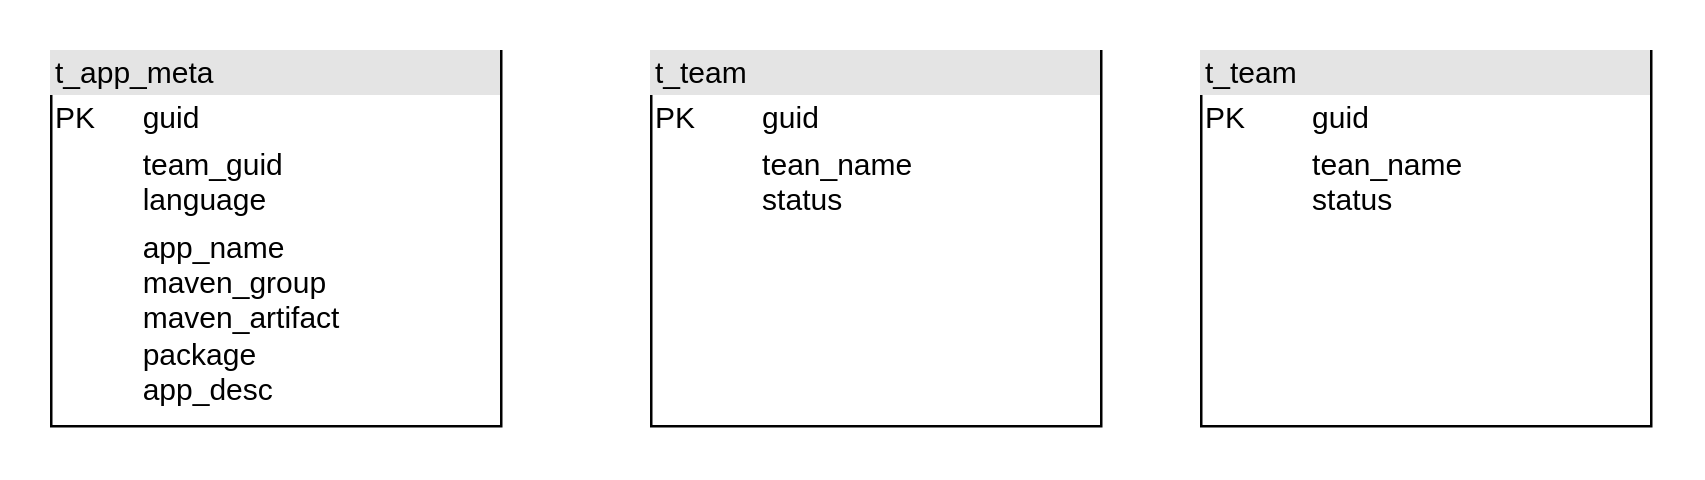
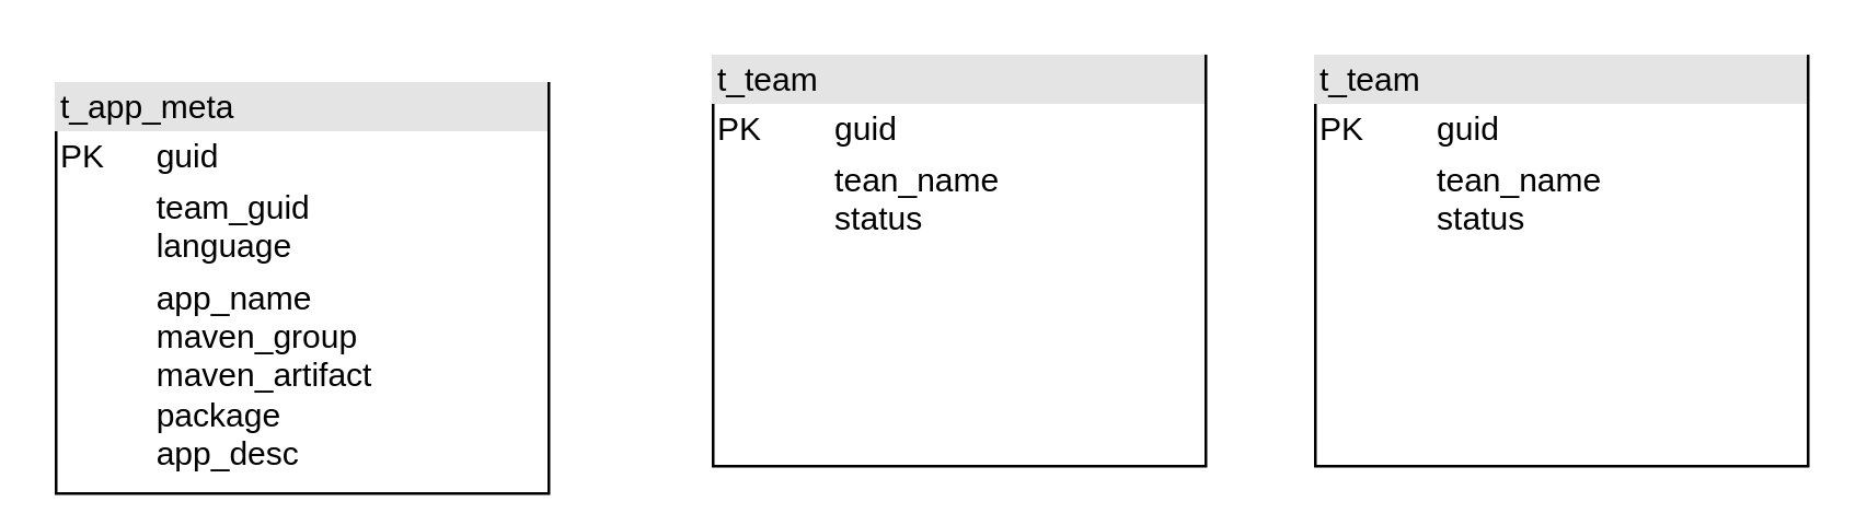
  <mxCell id="0" />
  <mxCell id="1" parent="0" />
- <mxCell id="2" value="&lt;div style=&quot;box-sizing: border-box ; width: 100% ; background: #e4e4e4 ; padding: 2px&quot;&gt;t_app_meta&lt;/div&gt;&lt;table style=&quot;width: 100% ; font-size: 1em&quot; cellpadding=&quot;2&quot; cellspacing=&quot;0&quot;&gt;&lt;tbody&gt;&lt;tr&gt;&lt;td&gt;PK&lt;/td&gt;&lt;td&gt;guid&lt;/td&gt;&lt;/tr&gt;&lt;tr&gt;&lt;td&gt;&lt;br&gt;&lt;/td&gt;&lt;td&gt;team_guid&lt;br&gt;language&lt;/td&gt;&lt;/tr&gt;&lt;tr&gt;&lt;td&gt;&lt;/td&gt;&lt;td&gt;app_name&lt;br&gt;maven_group&lt;br&gt;maven_artifact&lt;br&gt;package&lt;br&gt;app_desc&lt;br&gt;&lt;br&gt;&lt;br&gt;&lt;/td&gt;&lt;/tr&gt;&lt;/tbody&gt;&lt;/table&gt;" style="verticalAlign=top;align=left;overflow=fill;html=1;" vertex="1" parent="1"><mxGeometry x="20" y="20" width="180" height="150" as="geometry" /></mxCell>
+ <mxCell id="2" value="&lt;div style=&quot;box-sizing: border-box ; width: 100% ; background: #e4e4e4 ; padding: 2px&quot;&gt;t_app_meta&lt;/div&gt;&lt;table style=&quot;width: 100% ; font-size: 1em&quot; cellpadding=&quot;2&quot; cellspacing=&quot;0&quot;&gt;&lt;tbody&gt;&lt;tr&gt;&lt;td&gt;PK&lt;/td&gt;&lt;td&gt;guid&lt;/td&gt;&lt;/tr&gt;&lt;tr&gt;&lt;td&gt;&lt;br&gt;&lt;/td&gt;&lt;td&gt;team_guid&lt;br&gt;language&lt;/td&gt;&lt;/tr&gt;&lt;tr&gt;&lt;td&gt;&lt;/td&gt;&lt;td&gt;app_name&lt;br&gt;maven_group&lt;br&gt;maven_artifact&lt;br&gt;package&lt;br&gt;app_desc&lt;br&gt;&lt;br&gt;&lt;br&gt;&lt;/td&gt;&lt;/tr&gt;&lt;/tbody&gt;&lt;/table&gt;" style="verticalAlign=top;align=left;overflow=fill;html=1;" vertex="1" parent="1"><mxGeometry x="20" y="30" width="180" height="150" as="geometry" /></mxCell>
  <mxCell id="3" value="&lt;div style=&quot;box-sizing: border-box ; width: 100% ; background: #e4e4e4 ; padding: 2px&quot;&gt;t_team&lt;/div&gt;&lt;table style=&quot;width: 100% ; font-size: 1em&quot; cellpadding=&quot;2&quot; cellspacing=&quot;0&quot;&gt;&lt;tbody&gt;&lt;tr&gt;&lt;td&gt;PK&lt;/td&gt;&lt;td&gt;guid&lt;/td&gt;&lt;/tr&gt;&lt;tr&gt;&lt;td&gt;&lt;br&gt;&lt;/td&gt;&lt;td&gt;tean_name&lt;br&gt;status&lt;/td&gt;&lt;/tr&gt;&lt;tr&gt;&lt;td&gt;&lt;/td&gt;&lt;td&gt;&lt;br&gt;&lt;br&gt;&lt;br&gt;&lt;/td&gt;&lt;/tr&gt;&lt;/tbody&gt;&lt;/table&gt;" style="verticalAlign=top;align=left;overflow=fill;html=1;" vertex="1" parent="1"><mxGeometry x="260" y="20" width="180" height="150" as="geometry" /></mxCell>
  <mxCell id="4" value="&lt;div style=&quot;box-sizing: border-box ; width: 100% ; background: #e4e4e4 ; padding: 2px&quot;&gt;t_team&lt;/div&gt;&lt;table style=&quot;width: 100% ; font-size: 1em&quot; cellpadding=&quot;2&quot; cellspacing=&quot;0&quot;&gt;&lt;tbody&gt;&lt;tr&gt;&lt;td&gt;PK&lt;/td&gt;&lt;td&gt;guid&lt;/td&gt;&lt;/tr&gt;&lt;tr&gt;&lt;td&gt;&lt;br&gt;&lt;/td&gt;&lt;td&gt;tean_name&lt;br&gt;status&lt;/td&gt;&lt;/tr&gt;&lt;tr&gt;&lt;td&gt;&lt;/td&gt;&lt;td&gt;&lt;br&gt;&lt;br&gt;&lt;br&gt;&lt;/td&gt;&lt;/tr&gt;&lt;/tbody&gt;&lt;/table&gt;" style="verticalAlign=top;align=left;overflow=fill;html=1;" vertex="1" parent="1"><mxGeometry x="480" y="20" width="180" height="150" as="geometry" /></mxCell>
